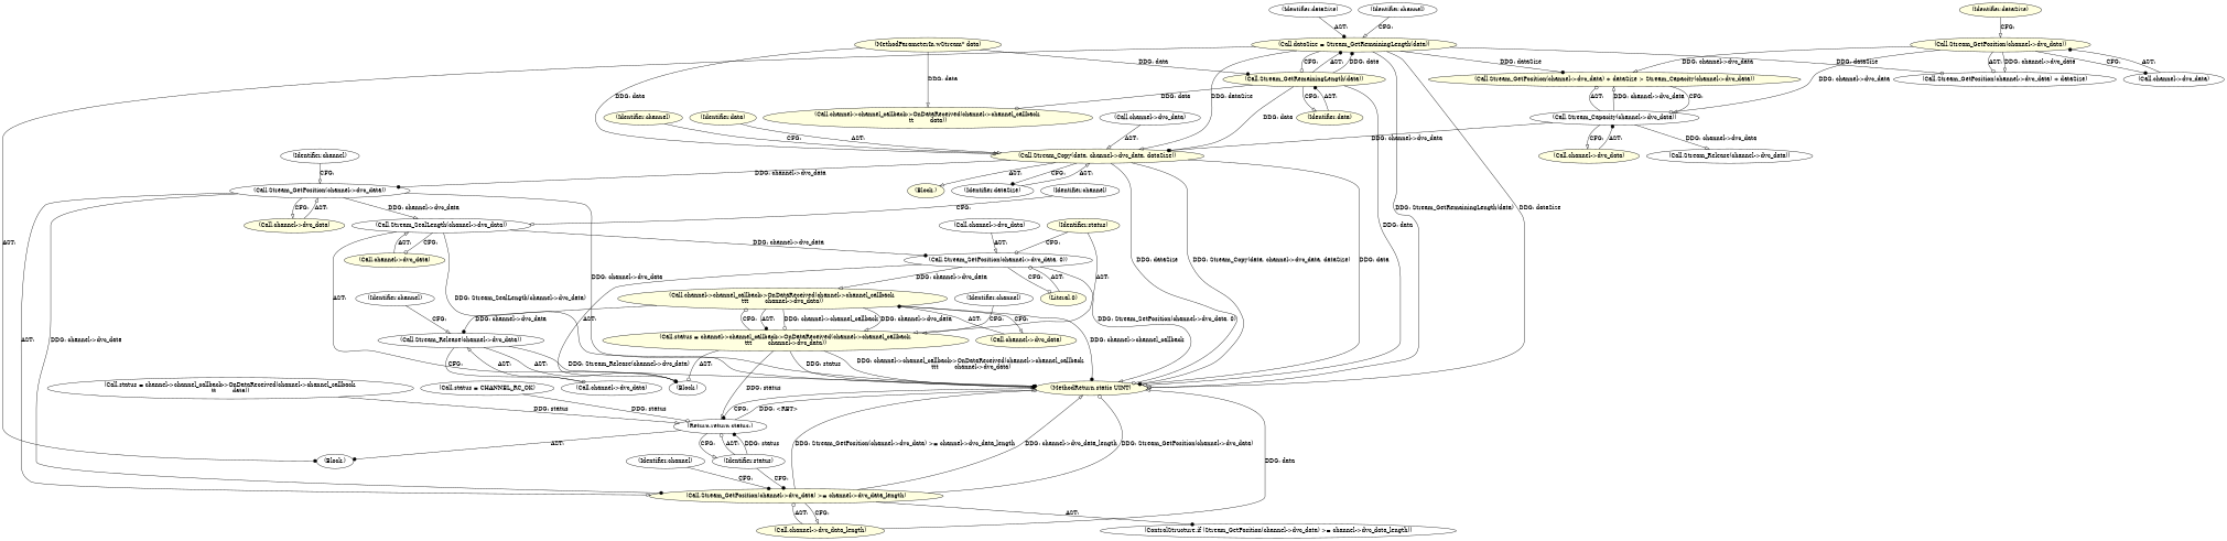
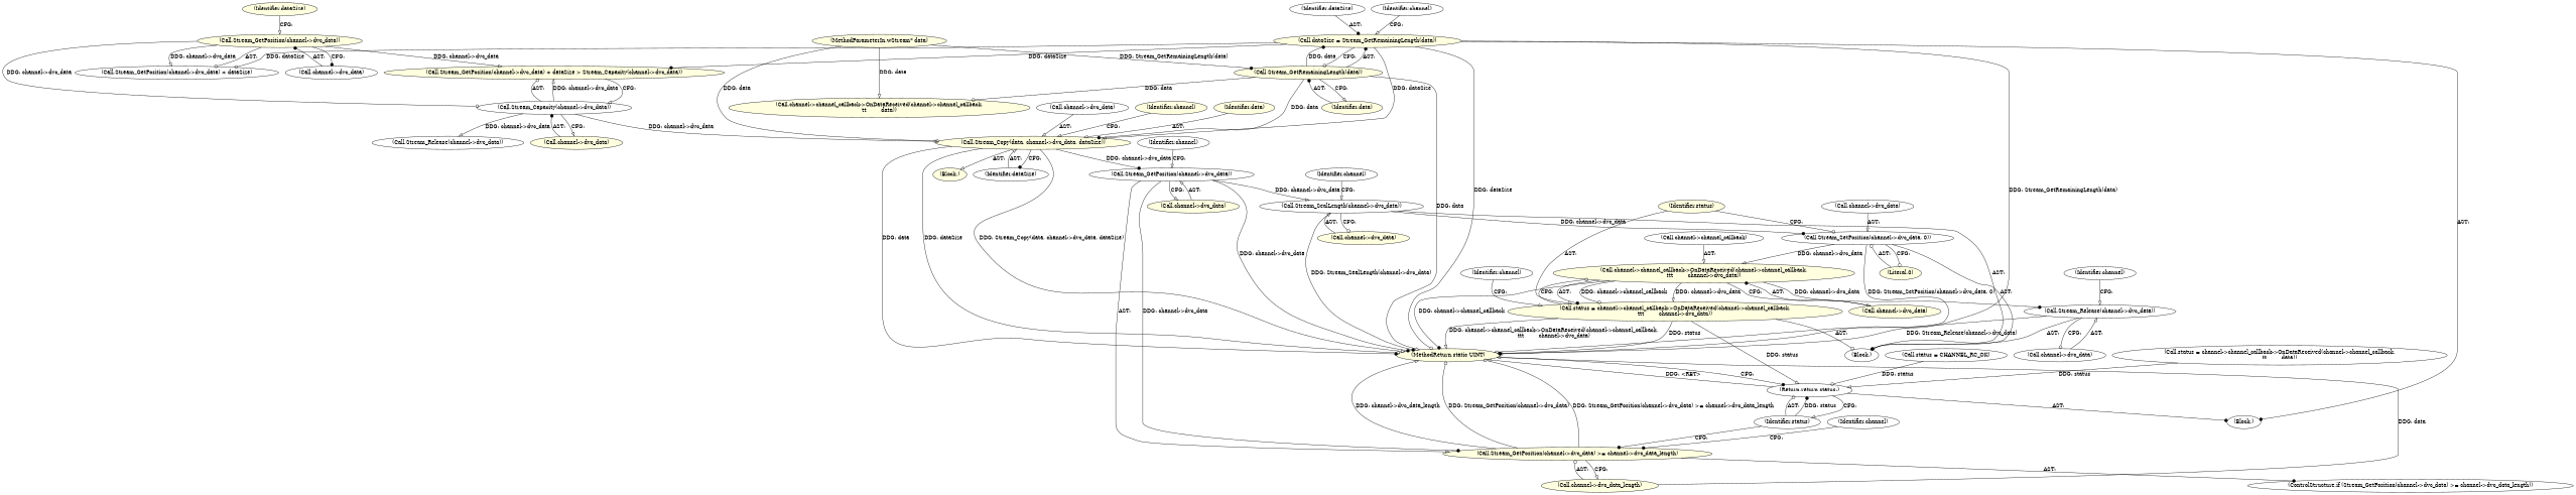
  digraph {
    node [fillcolor=white style=filled]
    edge [arrowhead=onormal]
    n1 [fillcolor=lightyellow label="(Call,Stream_Copy(data, channel->dvc_data, dataSize))"]
    n2 [label="(Call,Stream_GetPosition(channel->dvc_data))"]
    n3 [fillcolor=lightyellow label="(Block,)"]
    n4 [label="(Identifier,dataSize)"]
    n5 [fillcolor=lightyellow label="(MethodReturn,static UINT)"]
    n6 [fillcolor=lightyellow label="(Call,Stream_GetPosition(channel->dvc_data) >= channel->dvc_data_length)"]
    n7 [label="(Call,Stream_SealLength(channel->dvc_data))"]
    n8 [fillcolor=lightyellow label="(Call,channel->dvc_data)"]
    n9 [label="(Return,return status;)"]
    n10 [fillcolor=lightyellow label="(Call,Stream_GetRemainingLength(data))"]
    n11 [fillcolor=lightyellow label="(Call,dataSize = Stream_GetRemainingLength(data))"]
    n12 [fillcolor=lightyellow label="(Call,channel->channel_callback->OnDataReceived(channel->channel_callback,\n\t\t         data))"]
    n13 [fillcolor=lightyellow label="(Identifier,data)"]
    n14 [fillcolor=lightyellow label="(Call,Stream_GetPosition(channel->dvc_data) + dataSize > Stream_Capacity(channel->dvc_data))"]
    n15 [label="(Call,Stream_GetPosition(channel->dvc_data) + dataSize)"]
    n16 [label="(Block,)"]
    n17 [fillcolor=lightyellow label="(MethodParameterIn,wStream* data)"]
    n18 [label="(Call,Stream_Capacity(channel->dvc_data))"]
    n19 [label="(Call,Stream_Release(channel->dvc_data))"]
    n20 [fillcolor=lightyellow label="(Call,channel->dvc_data)"]
    n21 [fillcolor=lightyellow label="(Call,Stream_GetPosition(channel->dvc_data))"]
    n22 [label="(Call,channel->dvc_data)"]
    n23 [label="(ControlStructure,if (Stream_GetPosition(channel->dvc_data) >= channel->dvc_data_length))"]
    n24 [fillcolor=lightyellow label="(Call,channel->dvc_data_length)"]
    n25 [label="(Call,Stream_SetPosition(channel->dvc_data, 0))"]
    n26 [label="(Block,)"]
    n27 [fillcolor=lightyellow label="(Call,channel->dvc_data)"]
    n28 [fillcolor=lightyellow label="(Call,channel->channel_callback->OnDataReceived(channel->channel_callback,\n\t\t\t         channel->dvc_data))"]
    n29 [fillcolor=lightyellow label="(Literal,0)"]
    n30 [fillcolor=lightyellow label="(Call,status = channel->channel_callback->OnDataReceived(channel->channel_callback,\n\t\t\t         channel->dvc_data))"]
    n31 [label="(Call,Stream_Release(channel->dvc_data))"]
    n32 [fillcolor=lightyellow label="(Call,channel->dvc_data)"]
    n33 [label="(Call,channel->dvc_data)"]
    n34 [label="(Identifier,status)"]
    n35 [label="(Call,channel->dvc_data)"]
    n36 [label="(Identifier,channel)"]
    n37 [label="(Identifier,channel)"]
    n38 [label="(Call,channel->dvc_data)"]
    n39 [label="(Call,status = CHANNEL_RC_OK)"]
    n40 [label="(Identifier,channel)"]
    n41 [label="(Identifier,channel)"]
    n42 [fillcolor=lightyellow label="(Identifier,channel)"]
    n43 [label="(Identifier,channel)"]
    n44 [label="(Identifier,dataSize)"]
+   n45 [label="(Call,channel->channel_callback)"]
    n46 [fillcolor=lightyellow label="(Identifier,data)"]
    n47 [label="(Identifier,channel)"]
    n48 [fillcolor=lightyellow label="(Identifier,dataSize)"]
    n49 [label="(Call,status = channel->channel_callback->OnDataReceived(channel->channel_callback,\n\t\t         data))"]
    n50 [fillcolor=lightyellow label="(Identifier,status)"]
    n1 -> n2 [arrowhead=dot label="DDG: channel->dvc_data"]
    n1 -> n3 [label="AST: "]
    n1 -> n4 [arrowhead=dot label="CFG: "]
    n1 -> n5 [arrowhead=odot label="DDG: dataSize"]
    n1 -> n5 [label="DDG: Stream_Copy(data, channel->dvc_data, dataSize)"]
    n1 -> n5 [arrowhead=dot label="DDG: data"]
    n2 -> n5 [arrowhead=dot label="DDG: channel->dvc_data"]
    n2 -> n6 [label="AST: "]
    n2 -> n6 [arrowhead=dot label="DDG: channel->dvc_data"]
    n2 -> n7 [label="DDG: channel->dvc_data"]
    n2 -> n8 [label="CFG: "]
    n4 -> n1 [label="AST: "]
    n5 -> n9 [arrowhead=dot label="CFG: "]
    n6 -> n5 [label="DDG: channel->dvc_data_length"]
    n6 -> n5 [arrowhead=odot label="DDG: Stream_GetPosition(channel->dvc_data)"]
    n6 -> n5 [arrowhead=odot label="DDG: Stream_GetPosition(channel->dvc_data) >= channel->dvc_data_length"]
    n6 -> n23 [arrowhead=dot label="AST: "]
    n6 -> n24 [label="CFG: "]
    n7 -> n5 [arrowhead=dot label="DDG: Stream_SealLength(channel->dvc_data)"]
    n7 -> n25 [arrowhead=dot label="DDG: channel->dvc_data"]
    n7 -> n26 [label="AST: "]
    n7 -> n27 [arrowhead=odot label="CFG: "]
    n8 -> n2 [label="AST: "]
    n9 -> n5 [label="DDG: <RET>"]
    n9 -> n16 [arrowhead=dot label="AST: "]
    n9 -> n34 [label="CFG: "]
    n10 -> n1 [arrowhead=dot label="DDG: data"]
    n10 -> n5 [label="DDG: data"]
    n10 -> n11 [arrowhead=dot label="AST: "]
    n10 -> n11 [arrowhead=dot label="DDG: data"]
    n10 -> n12 [arrowhead=odot label="DDG: data"]
    n10 -> n13 [label="CFG: "]
    n11 -> n1 [label="DDG: dataSize"]
    n11 -> n5 [arrowhead=odot label="DDG: dataSize"]
    n11 -> n5 [label="DDG: Stream_GetRemainingLength(data)"]
    n11 -> n10 [arrowhead=odot label="CFG: "]
    n11 -> n14 [arrowhead=dot label="DDG: dataSize"]
    n11 -> n15 [arrowhead=odot label="DDG: dataSize"]
    n11 -> n16 [arrowhead=dot label="AST: "]
    n13 -> n10 [arrowhead=dot label="AST: "]
    n14 -> n18 [label="CFG: "]
    n17 -> n1 [arrowhead=odot label="DDG: data"]
-   n17 -> n10 [arrowhead=dot label="DDG: data"]
+   n17 -> n10 [arrowhead=dot label="DDG: Stream_GetRemainingLength(data)"]
    n17 -> n12 [label="DDG: data"]
    n18 -> n1 [label="DDG: channel->dvc_data"]
    n18 -> n14 [arrowhead=odot label="AST: "]
    n18 -> n14 [label="DDG: channel->dvc_data"]
    n18 -> n19 [label="DDG: channel->dvc_data"]
    n18 -> n20 [label="CFG: "]
    n20 -> n18 [arrowhead=dot label="AST: "]
    n21 -> n14 [label="DDG: channel->dvc_data"]
    n21 -> n15 [arrowhead=odot label="AST: "]
    n21 -> n15 [label="DDG: channel->dvc_data"]
    n21 -> n18 [arrowhead=odot label="DDG: channel->dvc_data"]
    n21 -> n22 [arrowhead=dot label="CFG: "]
    n22 -> n21 [arrowhead=dot label="AST: "]
    n24 -> n5 [label="DDG: data"]
    n24 -> n6 [arrowhead=odot label="AST: "]
    n25 -> n5 [label="DDG: Stream_SetPosition(channel->dvc_data, 0)"]
    n25 -> n26 [arrowhead=odot label="AST: "]
    n25 -> n28 [label="DDG: channel->dvc_data"]
    n25 -> n29 [arrowhead=odot label="CFG: "]
    n27 -> n7 [label="AST: "]
    n28 -> n5 [arrowhead=dot label="DDG: channel->channel_callback"]
    n28 -> n30 [arrowhead=dot label="AST: "]
    n28 -> n30 [arrowhead=odot label="DDG: channel->channel_callback"]
    n28 -> n30 [label="DDG: channel->dvc_data"]
    n28 -> n31 [arrowhead=dot label="DDG: channel->dvc_data"]
    n28 -> n32 [label="CFG: "]
    n29 -> n25 [arrowhead=odot label="AST: "]
    n30 -> n5 [arrowhead=dot label="DDG: status"]
    n30 -> n5 [label="DDG: channel->channel_callback->OnDataReceived(channel->channel_callback,\n\t\t\t         channel->dvc_data)"]
    n30 -> n9 [label="DDG: status"]
    n30 -> n26 [arrowhead=odot label="AST: "]
    n30 -> n28 [arrowhead=odot label="CFG: "]
    n31 -> n5 [arrowhead=dot label="DDG: Stream_Release(channel->dvc_data)"]
    n31 -> n26 [arrowhead=dot label="AST: "]
    n31 -> n33 [arrowhead=odot label="CFG: "]
    n32 -> n28 [arrowhead=dot label="AST: "]
    n33 -> n31 [label="AST: "]
    n34 -> n6 [arrowhead=dot label="CFG: "]
    n34 -> n9 [arrowhead=odot label="AST: "]
    n34 -> n9 [arrowhead=dot label="DDG: status"]
    n35 -> n1 [label="AST: "]
    n36 -> n2 [label="CFG: "]
    n37 -> n6 [arrowhead=dot label="CFG: "]
    n38 -> n25 [label="AST: "]
    n39 -> n9 [arrowhead=odot label="DDG: status"]
    n40 -> n31 [label="CFG: "]
    n41 -> n11 [label="CFG: "]
    n42 -> n1 [label="CFG: "]
    n43 -> n7 [label="CFG: "]
    n44 -> n11 [arrowhead=dot label="AST: "]
+   n45 -> n28 [label="AST: "]
    n46 -> n1 [label="AST: "]
    n47 -> n30 [label="CFG: "]
    n48 -> n21 [label="CFG: "]
    n49 -> n9 [label="DDG: status"]
    n50 -> n25 [arrowhead=odot label="CFG: "]
    n50 -> n30 [label="AST: "]
  }
